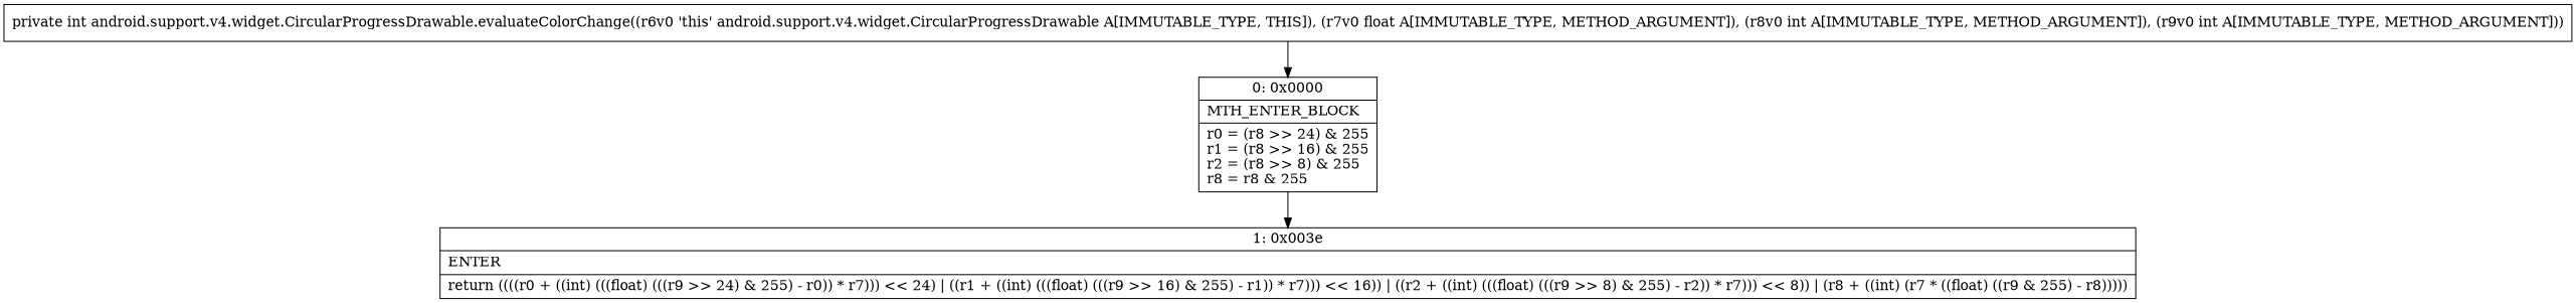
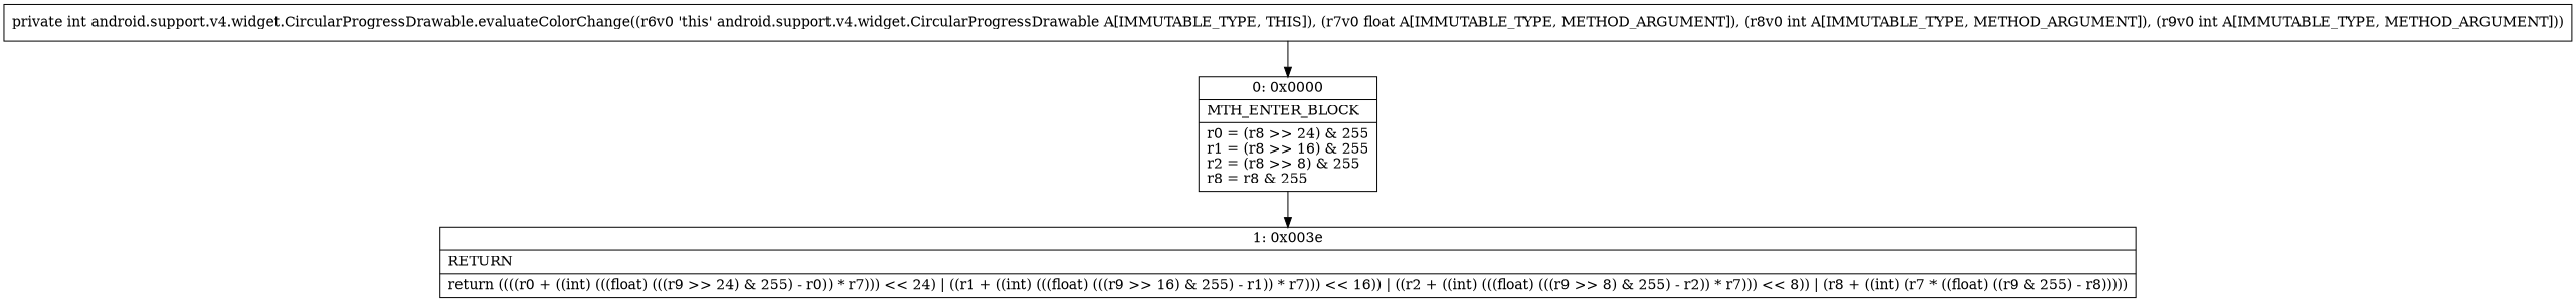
  digraph {
    fontname="DejaVu Serif"
    node [shape=record fontname="DejaVu Serif"]
    edge [fontname="DejaVu Serif"]
    n1 [label="{0\:\ 0x0000|MTH_ENTER_BLOCK\l|r0 = (r8 \>\> 24) & 255\lr1 = (r8 \>\> 16) & 255\lr2 = (r8 \>\> 8) & 255\lr8 = r8 & 255\l}"]
-   n2 [label="{1\:\ 0x003e|ENTER\l|return ((((r0 + ((int) (((float) (((r9 \>\> 24) & 255) \- r0)) * r7))) \<\< 24) \| ((r1 + ((int) (((float) (((r9 \>\> 16) & 255) \- r1)) * r7))) \<\< 16)) \| ((r2 + ((int) (((float) (((r9 \>\> 8) & 255) \- r2)) * r7))) \<\< 8)) \| (r8 + ((int) (r7 * ((float) ((r9 & 255) \- r8)))))\l}"]
+   n2 [label="{1\:\ 0x003e|RETURN\l|return ((((r0 + ((int) (((float) (((r9 \>\> 24) & 255) \- r0)) * r7))) \<\< 24) \| ((r1 + ((int) (((float) (((r9 \>\> 16) & 255) \- r1)) * r7))) \<\< 16)) \| ((r2 + ((int) (((float) (((r9 \>\> 8) & 255) \- r2)) * r7))) \<\< 8)) \| (r8 + ((int) (r7 * ((float) ((r9 & 255) \- r8)))))\l}"]
    n3 [label="{private int android.support.v4.widget.CircularProgressDrawable.evaluateColorChange((r6v0 'this' android.support.v4.widget.CircularProgressDrawable A[IMMUTABLE_TYPE, THIS]), (r7v0 float A[IMMUTABLE_TYPE, METHOD_ARGUMENT]), (r8v0 int A[IMMUTABLE_TYPE, METHOD_ARGUMENT]), (r9v0 int A[IMMUTABLE_TYPE, METHOD_ARGUMENT])) }"]
    n1 -> n2
    n3 -> n1
  }
